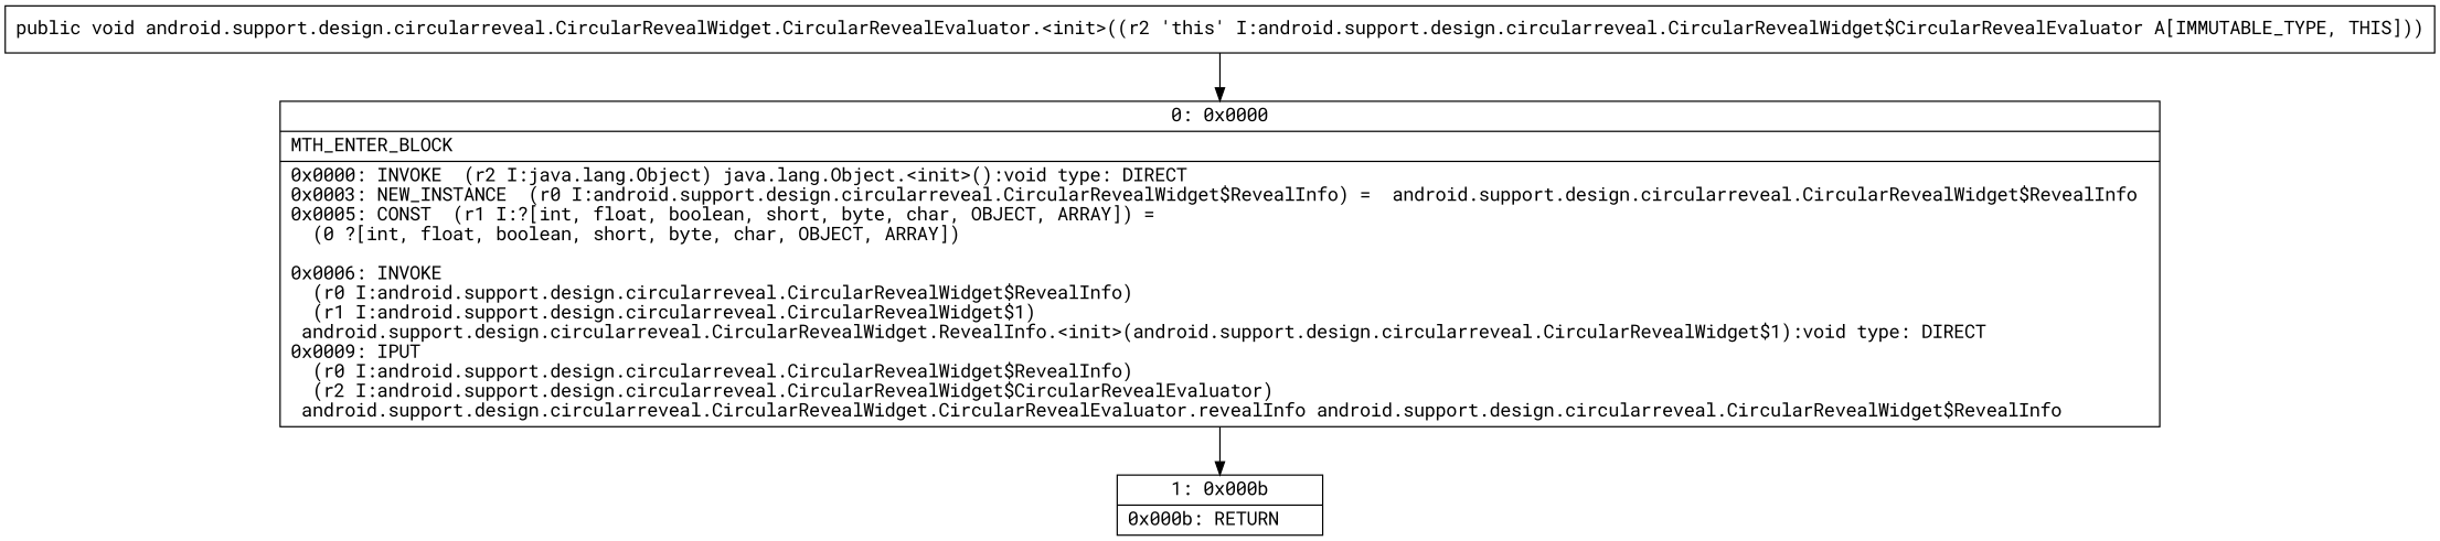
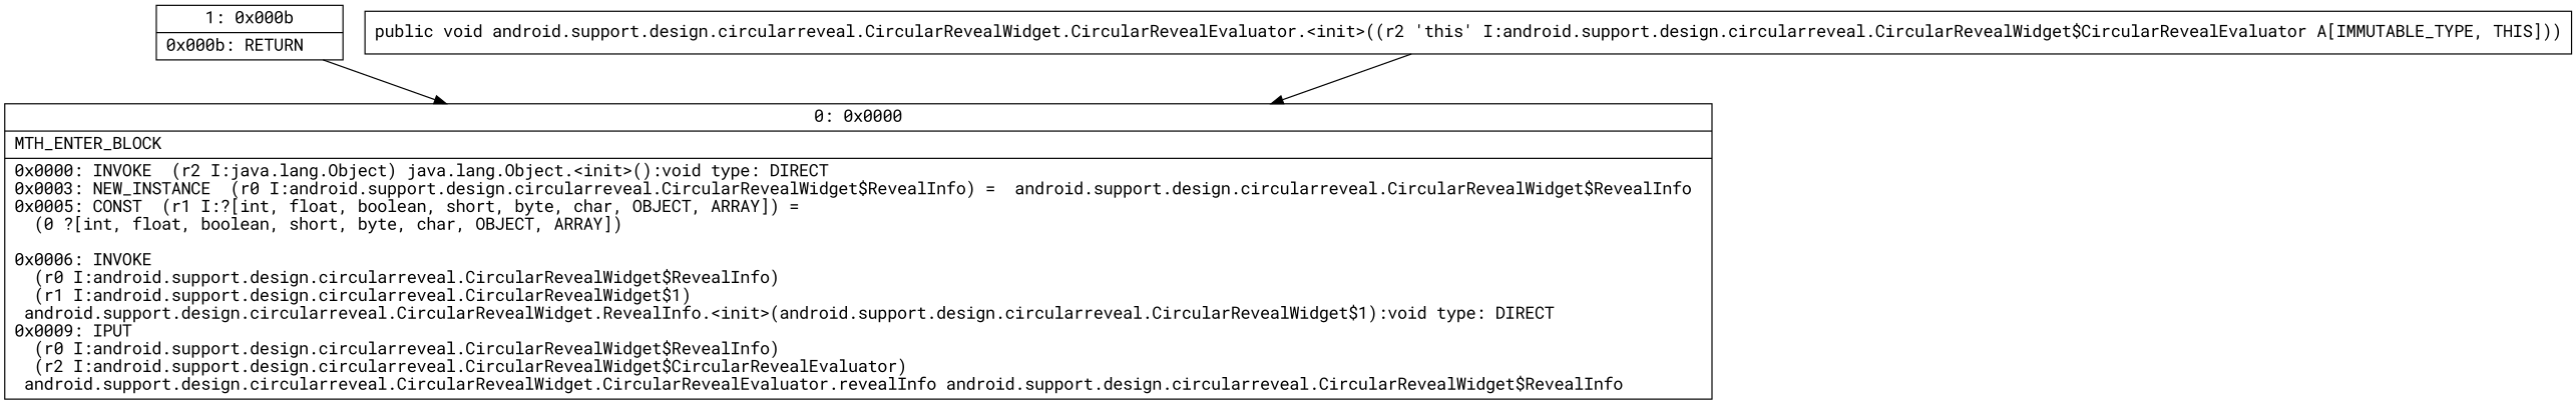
  digraph {
    fontname="Roboto Mono"
    node [shape=record fontname="Roboto Mono"]
    edge [fontname="Roboto Mono"]
    n1 [label="{0\:\ 0x0000|MTH_ENTER_BLOCK\l|0x0000: INVOKE  (r2 I:java.lang.Object) java.lang.Object.\<init\>():void type: DIRECT \l0x0003: NEW_INSTANCE  (r0 I:android.support.design.circularreveal.CircularRevealWidget$RevealInfo) =  android.support.design.circularreveal.CircularRevealWidget$RevealInfo \l0x0005: CONST  (r1 I:?[int, float, boolean, short, byte, char, OBJECT, ARRAY]) = \l  (0 ?[int, float, boolean, short, byte, char, OBJECT, ARRAY])\l \l0x0006: INVOKE  \l  (r0 I:android.support.design.circularreveal.CircularRevealWidget$RevealInfo)\l  (r1 I:android.support.design.circularreveal.CircularRevealWidget$1)\l android.support.design.circularreveal.CircularRevealWidget.RevealInfo.\<init\>(android.support.design.circularreveal.CircularRevealWidget$1):void type: DIRECT \l0x0009: IPUT  \l  (r0 I:android.support.design.circularreveal.CircularRevealWidget$RevealInfo)\l  (r2 I:android.support.design.circularreveal.CircularRevealWidget$CircularRevealEvaluator)\l android.support.design.circularreveal.CircularRevealWidget.CircularRevealEvaluator.revealInfo android.support.design.circularreveal.CircularRevealWidget$RevealInfo \l}"]
    n2 [label="{1\:\ 0x000b|0x000b: RETURN   \l}"]
    n3 [label="{public void android.support.design.circularreveal.CircularRevealWidget.CircularRevealEvaluator.\<init\>((r2 'this' I:android.support.design.circularreveal.CircularRevealWidget$CircularRevealEvaluator A[IMMUTABLE_TYPE, THIS])) }"]
-   n1 -> n2
+   n2 -> n1
    n3 -> n1
  }
